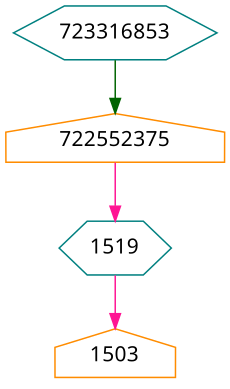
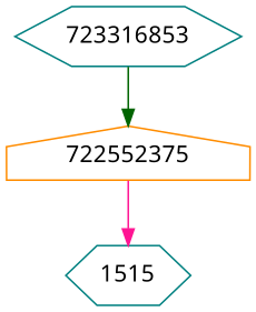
  strict digraph {
    fontname="Noto Sans"
    node [color=darkorange fontname="Noto Sans" shape=house]
    edge [color=deeppink fontname="Noto Sans"]
-   1503
-   1519 [color=teal shape=hexagon]
+   1519 [color=teal shape=hexagon label=1515]
    722552375
    723316853 [color=teal shape=hexagon]
-   1519 -> 1503
    722552375 -> 1519
    723316853 -> 722552375 [color=darkgreen]
  }
